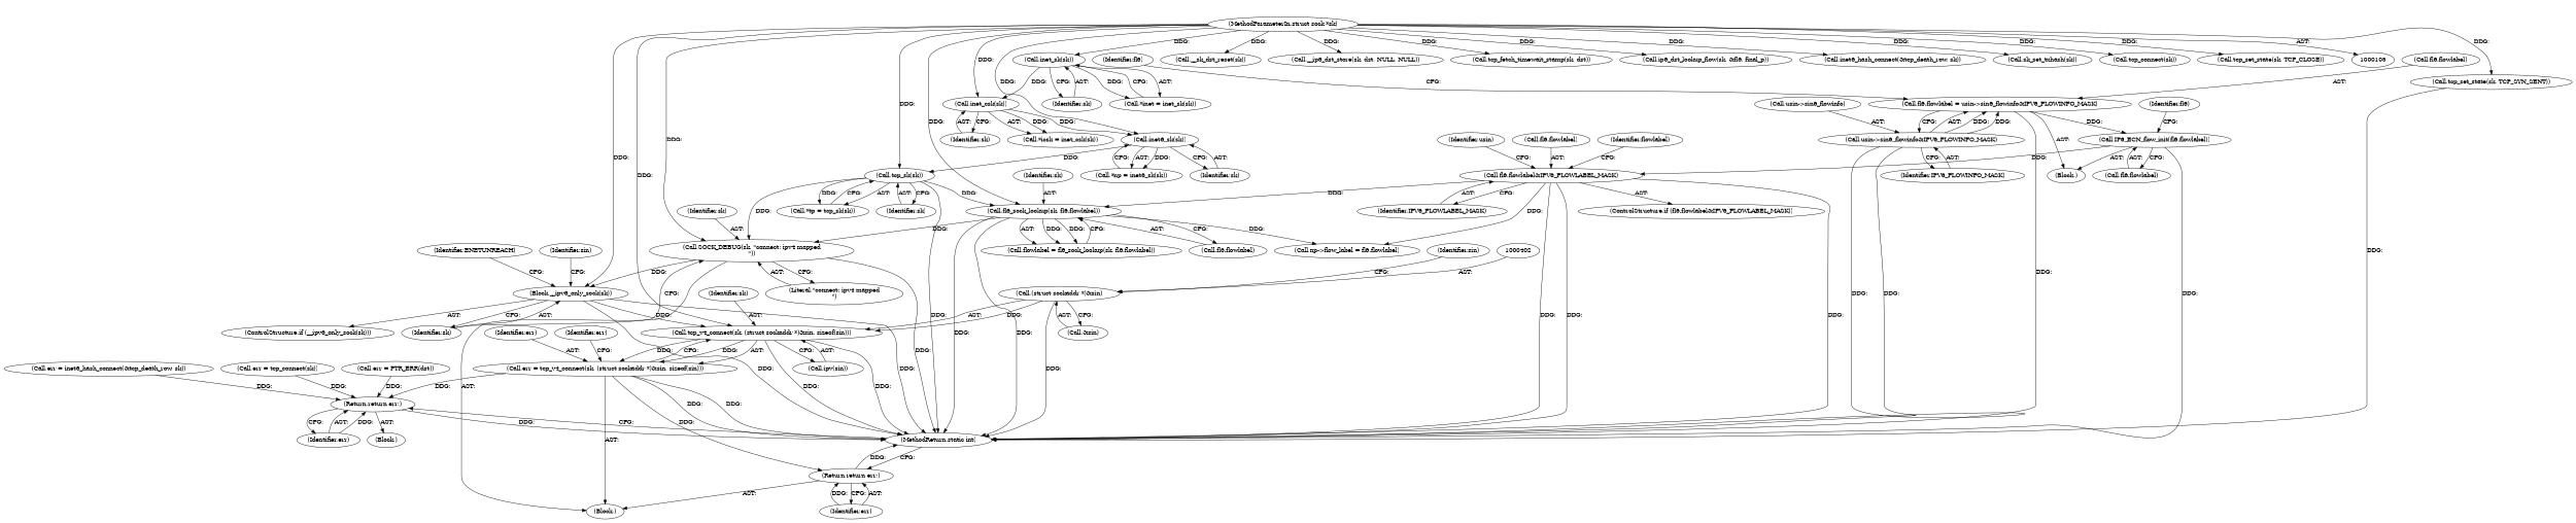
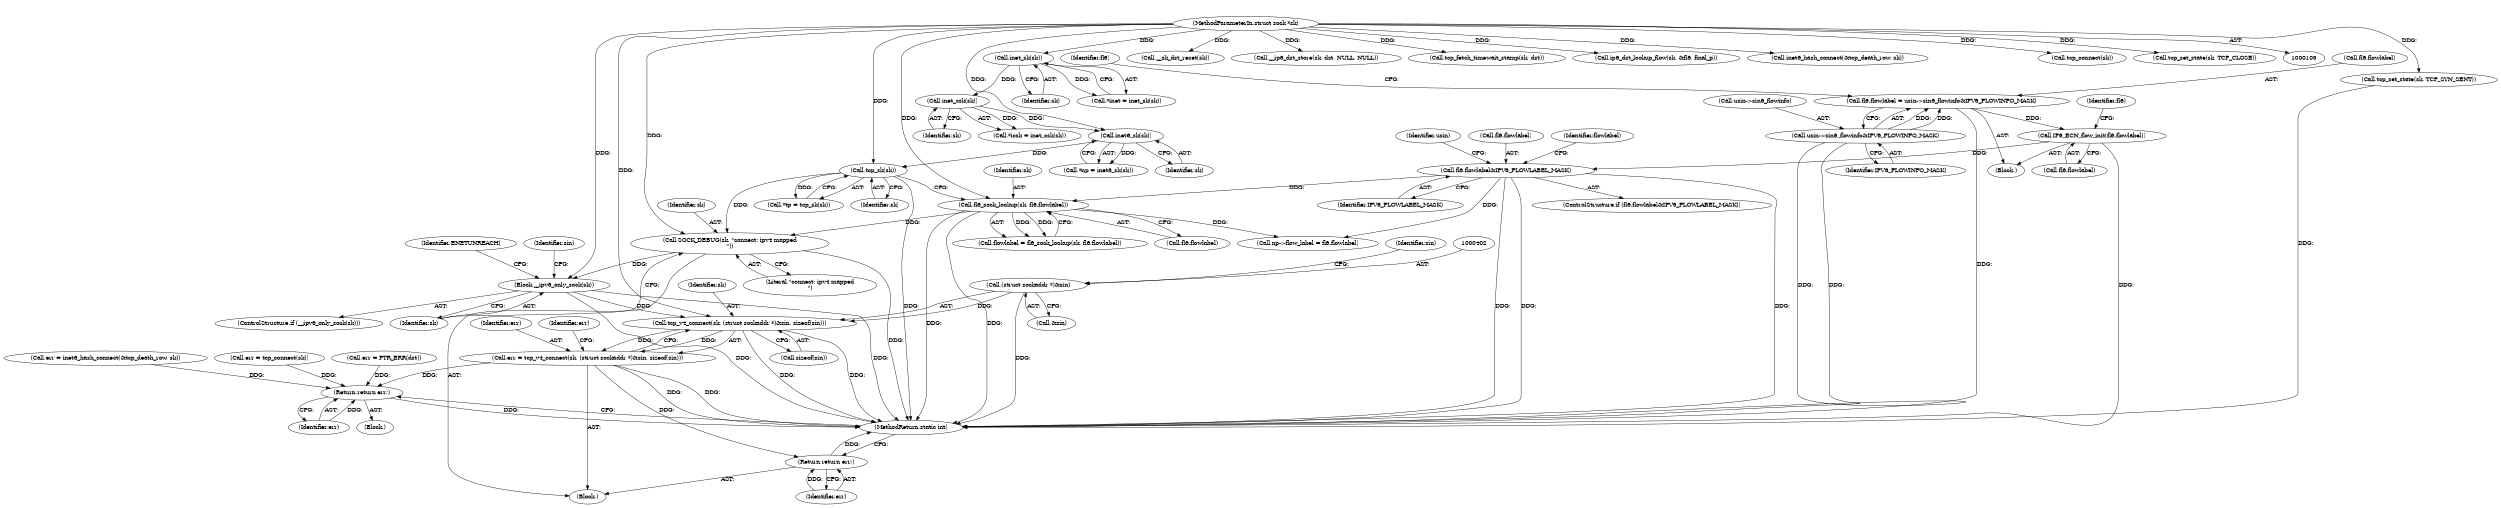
  digraph {
    n1 [label="(Call,tcp_v4_connect(sk, (struct sockaddr *)&sin, sizeof(sin)))"]
    n2 [label="(Call,err = tcp_v4_connect(sk, (struct sockaddr *)&sin, sizeof(sin)))"]
-   n3 [label="(Call,ipv(sin))"]
+   n3 [label="(Call,sizeof(sin))"]
    n4 [label="(MethodReturn,static int)"]
    n5 [label="(Block,)"]
    n6 [label="(Return,return err;)"]
    n7 [label="(Return,return err;)"]
    n8 [label="(Block,__ipv6_only_sock(sk))"]
    n9 [label="(ControlStructure,if (__ipv6_only_sock(sk)))"]
    n10 [label="(Identifier,sk)"]
    n11 [label="(Call,SOCK_DEBUG(sk, \"connect: ipv4 mapped\n\"))"]
    n12 [label="(Literal,\"connect: ipv4 mapped\n\")"]
    n13 [label="(Call,fl6_sock_lookup(sk, fl6.flowlabel))"]
    n14 [label="(Call,flowlabel = fl6_sock_lookup(sk, fl6.flowlabel))"]
    n15 [label="(Call,np->flow_label = fl6.flowlabel)"]
    n16 [label="(Call,fl6.flowlabel)"]
    n17 [label="(Call,tcp_sk(sk))"]
    n18 [label="(Identifier,sk)"]
    n19 [label="(Call,*tp = tcp_sk(sk))"]
    n20 [label="(Call,inet6_sk(sk))"]
    n21 [label="(Call,*np = inet6_sk(sk))"]
    n22 [label="(Identifier,sk)"]
    n23 [label="(Call,inet_csk(sk))"]
    n24 [label="(Identifier,sk)"]
    n25 [label="(Call,*icsk = inet_csk(sk))"]
    n26 [label="(Call,inet_sk(sk))"]
    n27 [label="(Call,*inet = inet_sk(sk))"]
    n28 [label="(Identifier,sk)"]
    n29 [label="(MethodParameterIn,struct sock *sk)"]
    n30 [label="(Call,tcp_set_state(sk, TCP_SYN_SENT))"]
    n31 [label="(Call,__sk_dst_reset(sk))"]
    n32 [label="(Call,__ip6_dst_store(sk, dst, NULL, NULL))"]
    n33 [label="(Call,tcp_fetch_timewait_stamp(sk, dst))"]
    n34 [label="(Call,ip6_dst_lookup_flow(sk, &fl6, final_p))"]
    n35 [label="(Call,inet6_hash_connect(&tcp_death_row, sk))"]
-   n36 [label="(Call,sk_set_txhash(sk))"]
    n37 [label="(Call,tcp_connect(sk))"]
    n38 [label="(Call,tcp_set_state(sk, TCP_CLOSE))"]
    1000105
    n40 [label="(Call,fl6.flowlabel&IPV6_FLOWLABEL_MASK)"]
    n41 [label="(ControlStructure,if (fl6.flowlabel&IPV6_FLOWLABEL_MASK))"]
    n42 [label="(Identifier,IPV6_FLOWLABEL_MASK)"]
    n43 [label="(Call,IP6_ECN_flow_init(fl6.flowlabel))"]
    n44 [label="(Call,fl6.flowlabel)"]
    n45 [label="(Block,)"]
    n46 [label="(Call,fl6.flowlabel = usin->sin6_flowinfo&IPV6_FLOWINFO_MASK)"]
    n47 [label="(Call,usin->sin6_flowinfo&IPV6_FLOWINFO_MASK)"]
    n48 [label="(Identifier,IPV6_FLOWINFO_MASK)"]
    n49 [label="(Call,(struct sockaddr *)&sin)"]
    n50 [label="(Call,&sin)"]
    n51 [label="(Identifier,err)"]
    n52 [label="(Identifier,err)"]
    n53 [label="(Block,)"]
    n54 [label="(Call,fl6.flowlabel)"]
    n55 [label="(Identifier,err)"]
    n56 [label="(Identifier,sk)"]
    n57 [label="(Identifier,sk)"]
    n58 [label="(Call,fl6.flowlabel)"]
    n59 [label="(Identifier,ENETUNREACH)"]
    n60 [label="(Call,err = tcp_connect(sk))"]
    n61 [label="(Call,err = PTR_ERR(dst))"]
    n62 [label="(Call,usin->sin6_flowinfo)"]
    n63 [label="(Identifier,sk)"]
    n64 [label="(Identifier,fl6)"]
    n65 [label="(Identifier,err)"]
    n66 [label="(Identifier,fl6)"]
    n67 [label="(Identifier,flowlabel)"]
    n68 [label="(Identifier,sin)"]
    n69 [label="(Call,err = inet6_hash_connect(&tcp_death_row, sk))"]
    n70 [label="(Identifier,sin)"]
    n71 [label="(Identifier,usin)"]
    1000402
    n1 -> n2 [label="AST: "]
    n1 -> n2 [label="DDG: "]
    n1 -> n2 [label="DDG: "]
    n1 -> n3 [label="CFG: "]
    n1 -> n4 [label="DDG: "]
    n1 -> n4 [label="DDG: "]
    n2 -> n1 [label="CFG: "]
    n2 -> n4 [label="DDG: "]
    n2 -> n4 [label="DDG: "]
    n2 -> n5 [label="AST: "]
    n2 -> n6 [label="DDG: "]
    n2 -> n7 [label="DDG: "]
    n3 -> n1 [label="AST: "]
    n4 -> n6 [label="CFG: "]
    n4 -> n7 [label="CFG: "]
    n6 -> n4 [label="DDG: "]
    n6 -> n5 [label="AST: "]
    n6 -> n51 [label="CFG: "]
    n7 -> n4 [label="DDG: "]
    n7 -> n52 [label="CFG: "]
    n7 -> n53 [label="AST: "]
    n8 -> n1 [label="DDG: "]
    n8 -> n4 [label="DDG: "]
    n8 -> n4 [label="DDG: "]
    n8 -> n9 [label="AST: "]
    n8 -> n10 [label="CFG: "]
    n10 -> n8 [label="AST: "]
    n10 -> n11 [label="CFG: "]
    n11 -> n4 [label="DDG: "]
    n11 -> n5 [label="AST: "]
    n11 -> n8 [label="DDG: "]
    n11 -> n12 [label="CFG: "]
    n12 -> n11 [label="AST: "]
    n13 -> n4 [label="DDG: "]
    n13 -> n4 [label="DDG: "]
    n13 -> n11 [label="DDG: "]
    n13 -> n14 [label="AST: "]
    n13 -> n14 [label="DDG: "]
    n13 -> n14 [label="DDG: "]
    n13 -> n15 [label="DDG: "]
    n13 -> n16 [label="CFG: "]
    n14 -> n13 [label="CFG: "]
    n16 -> n13 [label="AST: "]
    n17 -> n4 [label="DDG: "]
    n17 -> n11 [label="DDG: "]
-   n17 -> n13 [label="DDG: "]
+   n17 -> n13 [label="CFG: "]
    n17 -> n18 [label="CFG: "]
    n17 -> n19 [label="AST: "]
    n17 -> n19 [label="DDG: "]
    n18 -> n17 [label="AST: "]
    n19 -> n17 [label="CFG: "]
    n20 -> n17 [label="DDG: "]
    n20 -> n21 [label="AST: "]
    n20 -> n21 [label="DDG: "]
    n20 -> n22 [label="CFG: "]
    n21 -> n20 [label="CFG: "]
    n22 -> n20 [label="AST: "]
    n23 -> n20 [label="DDG: "]
    n23 -> n24 [label="CFG: "]
    n23 -> n25 [label="AST: "]
    n23 -> n25 [label="DDG: "]
    n24 -> n23 [label="AST: "]
    n26 -> n23 [label="DDG: "]
    n26 -> n27 [label="AST: "]
    n26 -> n27 [label="DDG: "]
    n26 -> n28 [label="CFG: "]
    n27 -> n26 [label="CFG: "]
    n28 -> n26 [label="AST: "]
    n29 -> n1 [label="DDG: "]
    n29 -> n8 [label="DDG: "]
    n29 -> n11 [label="DDG: "]
    n29 -> n13 [label="DDG: "]
    n29 -> n17 [label="DDG: "]
    n29 -> n20 [label="DDG: "]
-   n29 -> n23 [label="DDG: "]
    n29 -> n26 [label="DDG: "]
    n29 -> n30 [label="DDG: "]
    n29 -> n31 [label="DDG: "]
    n29 -> n32 [label="DDG: "]
    n29 -> n33 [label="DDG: "]
    n29 -> n34 [label="DDG: "]
    n29 -> n35 [label="DDG: "]
-   n29 -> n36 [label="DDG: "]
    n29 -> n37 [label="DDG: "]
    n29 -> n38 [label="DDG: "]
    n29 -> 1000105 [label="AST: "]
    n30 -> n4 [label="DDG: "]
    n40 -> n4 [label="DDG: "]
    n40 -> n4 [label="DDG: "]
    n40 -> n4 [label="DDG: "]
    n40 -> n13 [label="DDG: "]
    n40 -> n15 [label="DDG: "]
    n40 -> n41 [label="AST: "]
    n40 -> n42 [label="CFG: "]
    n42 -> n40 [label="AST: "]
    n43 -> n4 [label="DDG: "]
    n43 -> n40 [label="DDG: "]
    n43 -> n44 [label="CFG: "]
    n43 -> n45 [label="AST: "]
    n44 -> n43 [label="AST: "]
    n46 -> n4 [label="DDG: "]
    n46 -> n43 [label="DDG: "]
    n46 -> n45 [label="AST: "]
    n46 -> n47 [label="CFG: "]
    n47 -> n4 [label="DDG: "]
    n47 -> n4 [label="DDG: "]
    n47 -> n46 [label="AST: "]
    n47 -> n46 [label="DDG: "]
    n47 -> n46 [label="DDG: "]
    n47 -> n48 [label="CFG: "]
    n48 -> n47 [label="AST: "]
    n49 -> n1 [label="AST: "]
    n49 -> n1 [label="DDG: "]
    n49 -> n4 [label="DDG: "]
    n49 -> n50 [label="CFG: "]
    n50 -> n49 [label="AST: "]
    n51 -> n6 [label="AST: "]
    n51 -> n6 [label="DDG: "]
    n52 -> n7 [label="AST: "]
    n52 -> n7 [label="DDG: "]
    n54 -> n40 [label="AST: "]
    n55 -> n2 [label="AST: "]
    n56 -> n13 [label="AST: "]
    n57 -> n1 [label="AST: "]
    n58 -> n46 [label="AST: "]
    n59 -> n8 [label="CFG: "]
    n60 -> n7 [label="DDG: "]
    n61 -> n7 [label="DDG: "]
    n62 -> n47 [label="AST: "]
    n63 -> n11 [label="AST: "]
    n64 -> n46 [label="CFG: "]
    n65 -> n2 [label="CFG: "]
    n66 -> n43 [label="CFG: "]
    n67 -> n40 [label="CFG: "]
    n68 -> n49 [label="CFG: "]
    n69 -> n7 [label="DDG: "]
    n70 -> n8 [label="CFG: "]
    n71 -> n40 [label="CFG: "]
    1000402 -> n49 [label="AST: "]
  }
